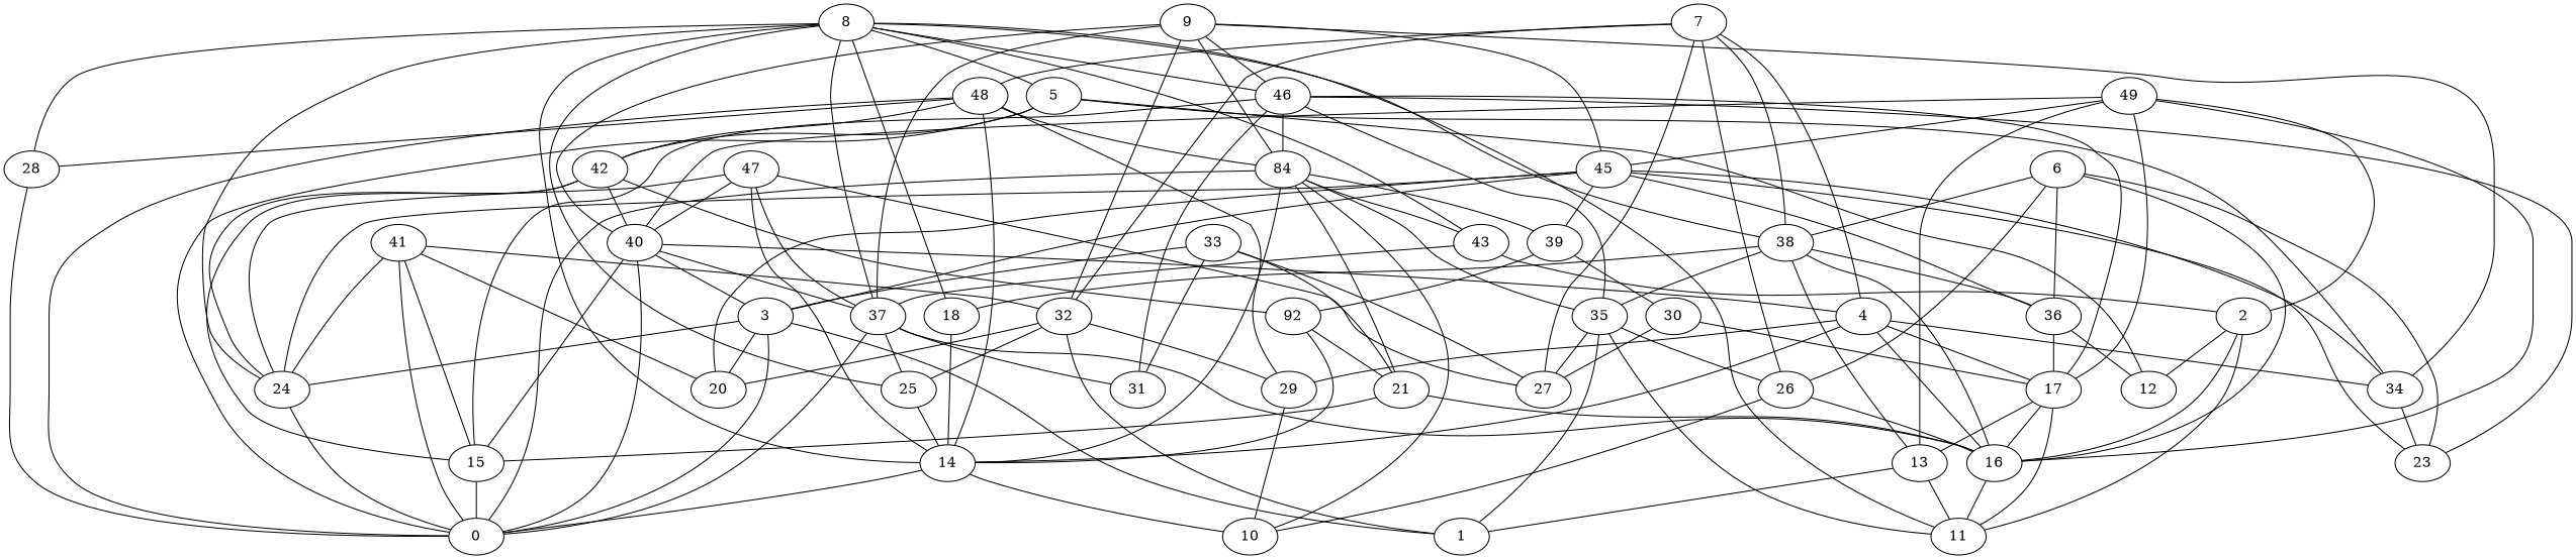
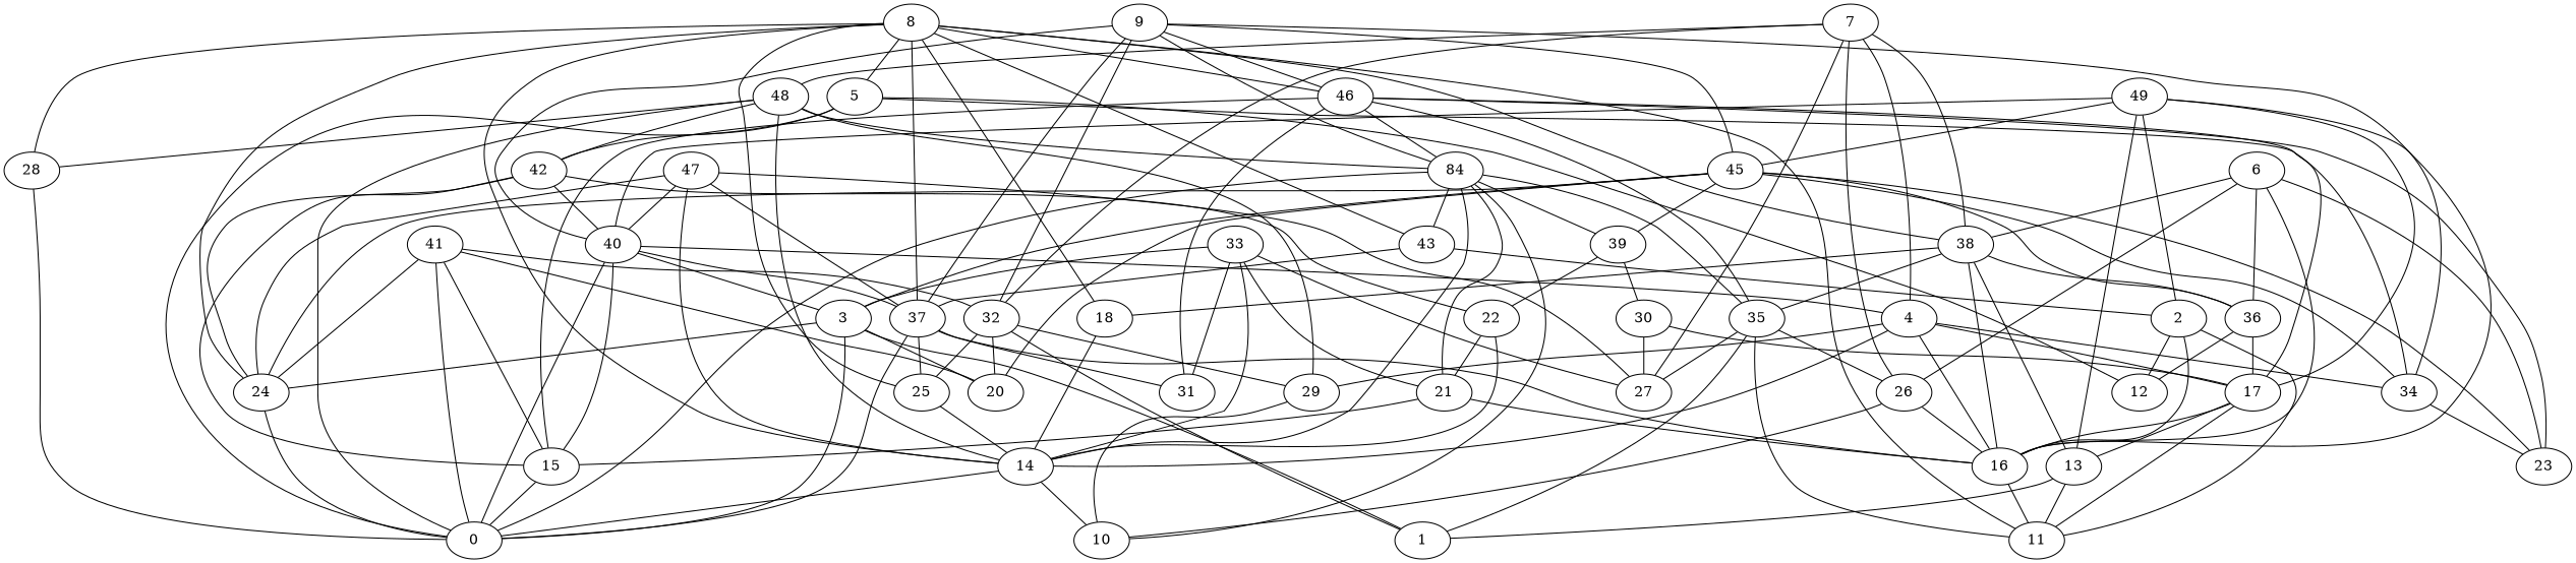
  digraph {
    edge [color=black dir=none]
    9
    32
    37
    45
    40
    46
    n7 [label=84]
    34
    25
    20
    1
    29
    2
    16
    12
    11
    31
    0
    14
    48
    42
    28
    10
    36
    17
    13
    49
    24
    3
    23
    39
-   22 [label=92]
+   22
    15
    21
    7
    4
    26
    27
    38
    35
    43
    41
    5
    8
    18
    47
    6
    30
    33
    subgraph sub_1 {
      9
      32
      37
      45
      40
      46
      n7
      34
      25
      20
      1
      29
      2
      16
      12
      11
      31
      0
      14
      48
      42
      28
      10
      36
      17
      13
      49
      24
      3
      23
      39
      22
      15
      21
      7
      4
      26
      27
      38
      35
      43
      41
      5
      8
      18
      47
      6
      30
      33
    }
    9 -> 32
    9 -> 37
    9 -> 45
    9 -> 40
    9 -> 46
    9 -> n7
    9 -> 34
    32 -> 25
    32 -> 20
    32 -> 1
    32 -> 29
    37 -> 25
    37 -> 16
    37 -> 31
    37 -> 0
    45 -> 34
    45 -> 20
    45 -> 36
    45 -> 24
    45 -> 3
    45 -> 23
    45 -> 39
    40 -> 37
    40 -> 0
    40 -> 3
    40 -> 15
    40 -> 4
    46 -> n7
    46 -> 31
    46 -> 17
    46 -> 23
    46 -> 15
    46 -> 35
    n7 -> 0
    n7 -> 14
    n7 -> 10
    n7 -> 39
    n7 -> 21
    n7 -> 35
    n7 -> 43
    34 -> 23
    25 -> 14
    29 -> 10
    2 -> 16
    2 -> 12
    2 -> 11
    16 -> 11
    14 -> 0
    14 -> 10
    48 -> n7
    48 -> 29
    48 -> 0
    48 -> 14
    48 -> 42
    48 -> 28
    42 -> 40
    42 -> 24
    42 -> 22
    42 -> 15
    28 -> 0
    36 -> 12
    36 -> 17
    17 -> 16
    17 -> 11
    17 -> 13
    13 -> 1
    13 -> 11
    49 -> 45
    49 -> 40
    49 -> 2
    49 -> 16
    49 -> 17
    49 -> 13
    24 -> 0
    3 -> 20
    3 -> 1
    3 -> 0
    3 -> 24
    39 -> 22
    39 -> 30
    22 -> 14
    22 -> 21
    15 -> 0
    21 -> 16
    21 -> 15
    7 -> 32
    7 -> 48
    7 -> 4
    7 -> 26
    7 -> 27
    7 -> 38
    4 -> 34
    4 -> 29
    4 -> 16
    4 -> 14
    4 -> 17
    26 -> 16
    26 -> 10
    38 -> 16
    38 -> 36
    38 -> 13
    38 -> 35
    38 -> 18
    35 -> 1
    35 -> 11
    35 -> 26
    35 -> 27
    43 -> 37
    43 -> 2
    41 -> 32
    41 -> 20
    41 -> 0
    41 -> 24
    41 -> 15
    5 -> 34
    5 -> 12
    5 -> 0
    5 -> 42
    8 -> 37
    8 -> 46
    8 -> 25
    8 -> 11
    8 -> 14
    8 -> 28
    8 -> 24
    8 -> 38
    8 -> 43
    8 -> 5
    8 -> 18
    18 -> 14
    47 -> 37
    47 -> 40
    47 -> 14
    47 -> 24
    47 -> 27
    6 -> 16
    6 -> 36
    6 -> 23
    6 -> 26
    6 -> 38
    30 -> 17
    30 -> 27
    33 -> 31
+   33 -> 14
    33 -> 3
    33 -> 21
    33 -> 27
  }
